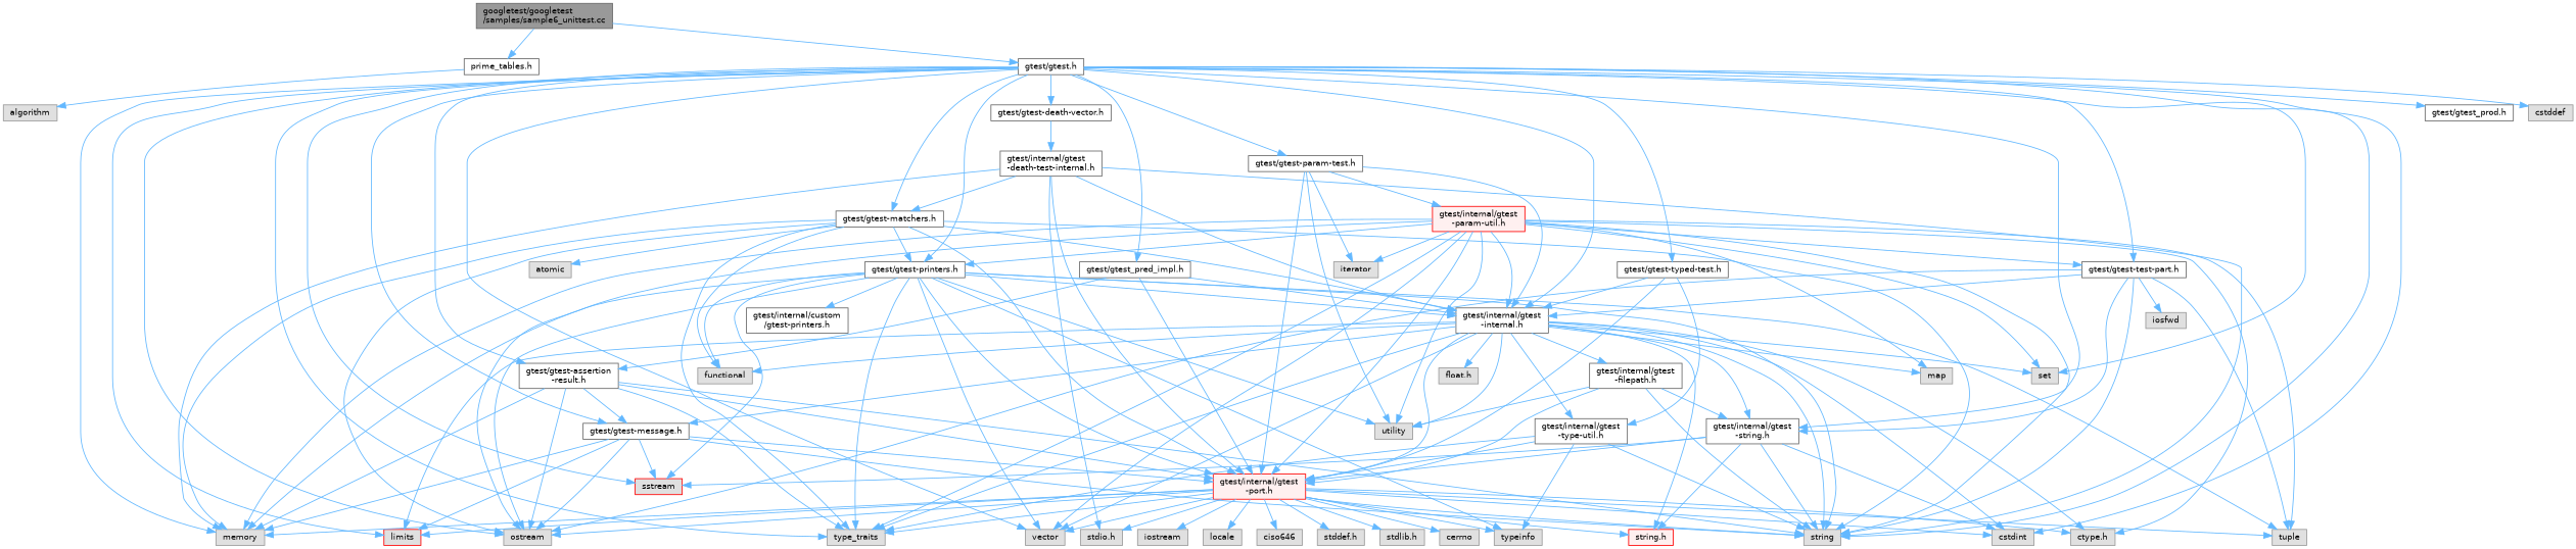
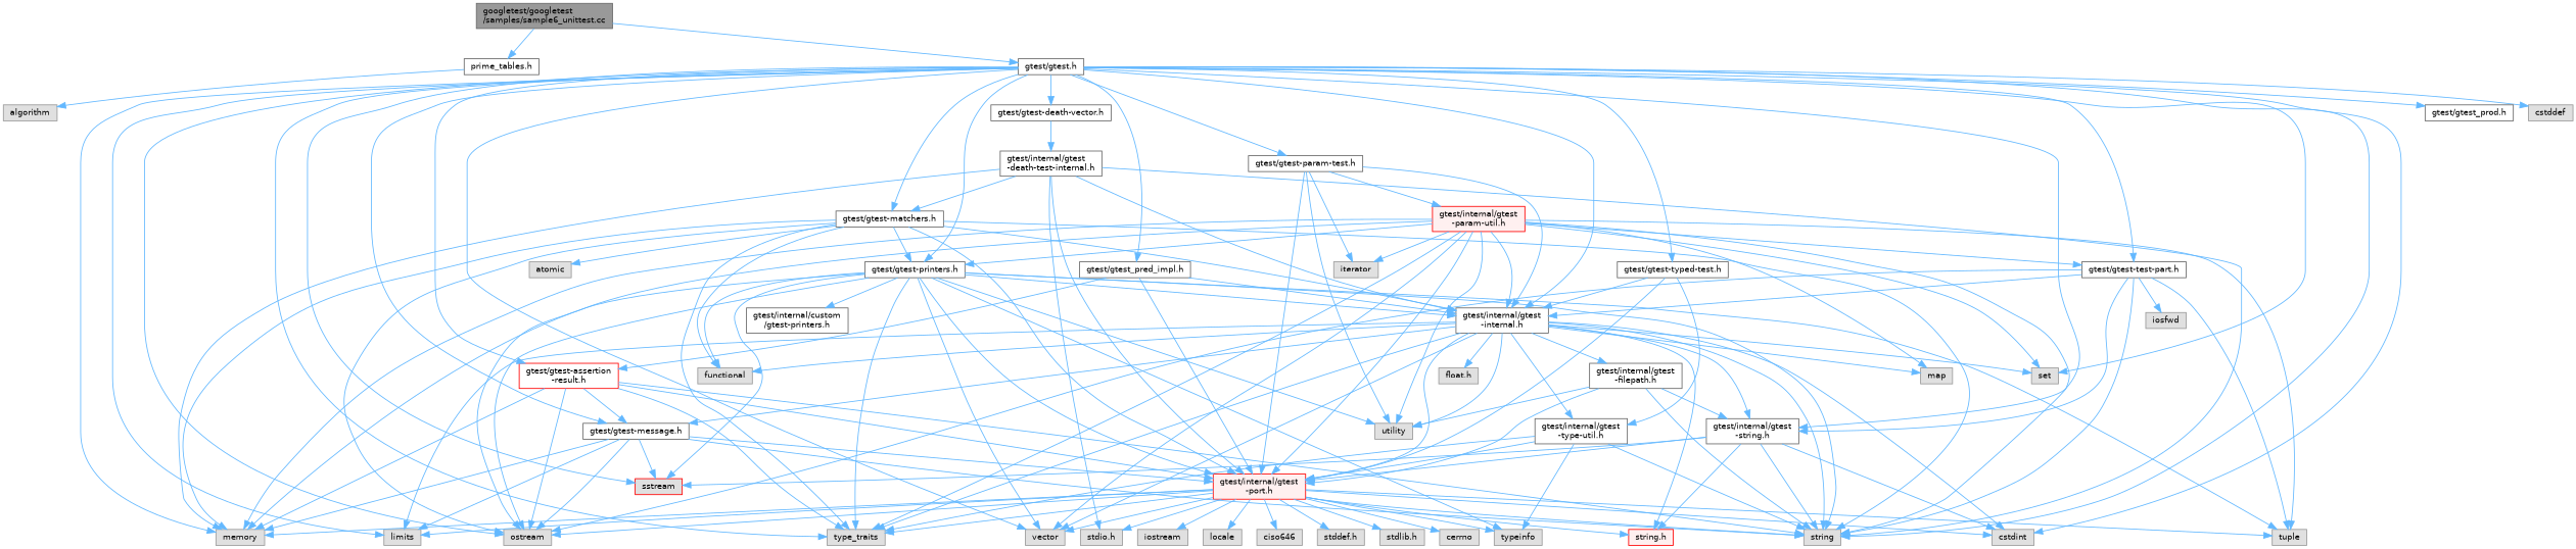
  digraph {
    node [color=grey60 fillcolor="#E0E0E0" fontname=Helvetica fontsize=10 shape=box style=filled]
    edge [color=steelblue1 fontname=Helvetica fontsize=10 labelfontname=Helvetica labelfontsize=10 style=solid]
    n1 [color=gray40 fillcolor=grey60 fontcolor=black height=0.2 label="googletest/googletest\l/samples/sample6_unittest.cc" width=0.4]
    n2 [color=grey40 fillcolor=white height=0.2 label="prime_tables.h" width=0.4]
    n3 [color=grey40 fillcolor=white height=0.2 label="gtest/gtest.h" width=0.4]
    n4 [height=0.2 label=algorithm width=0.4]
    n5 [height=0.2 label=cstddef width=0.4]
    n6 [height=0.2 label=cstdint width=0.4]
-   n7 [color=red height=0.2 label=limits width=0.4]
+   n7 [height=0.2 label=limits width=0.4]
    n8 [height=0.2 label=memory width=0.4]
    n9 [height=0.2 label=ostream width=0.4]
    n10 [height=0.2 label=set width=0.4]
    n11 [color=red height=0.2 label=sstream width=0.4]
    n12 [height=0.2 label=string width=0.4]
    n13 [height=0.2 label=type_traits width=0.4]
    n14 [height=0.2 label=vector width=0.4]
-   n15 [color=grey40 fillcolor=white height=0.2 label="gtest/gtest-assertion\l-result.h" width=0.4]
+   n15 [color=red fillcolor=white height=0.2 label="gtest/gtest-assertion\l-result.h" width=0.4]
    n16 [color=grey40 fillcolor=white height=0.2 label="gtest/gtest-message.h" width=0.4]
    n17 [color=grey40 fillcolor=white height=0.2 label="gtest/gtest-death-vector.h" width=0.4]
    n18 [color=grey40 fillcolor=white height=0.2 label="gtest/gtest-matchers.h" width=0.4]
    n19 [color=grey40 fillcolor=white height=0.2 label="gtest/gtest-printers.h" width=0.4]
    n20 [color=grey40 fillcolor=white height=0.2 label="gtest/internal/gtest\l-internal.h" width=0.4]
    n21 [color=grey40 fillcolor=white height=0.2 label="gtest/internal/gtest\l-string.h" width=0.4]
    n22 [color=grey40 fillcolor=white height=0.2 label="gtest/gtest-param-test.h" width=0.4]
    n23 [color=grey40 fillcolor=white height=0.2 label="gtest/gtest-test-part.h" width=0.4]
    n24 [color=grey40 fillcolor=white height=0.2 label="gtest/gtest-typed-test.h" width=0.4]
    n25 [color=grey40 fillcolor=white height=0.2 label="gtest/gtest_pred_impl.h" width=0.4]
    n26 [color=grey40 fillcolor=white height=0.2 label="gtest/gtest_prod.h" width=0.4]
    n27 [color=red fillcolor="#FFF0F0" height=0.2 label="gtest/internal/gtest\l-port.h" width=0.4]
    n28 [color=grey40 fillcolor=white height=0.2 label="gtest/internal/gtest\l-death-test-internal.h" width=0.4]
    n29 [height=0.2 label=atomic width=0.4]
    n30 [height=0.2 label=functional width=0.4]
    n31 [height=0.2 label=tuple width=0.4]
    n32 [height=0.2 label=typeinfo width=0.4]
    n33 [height=0.2 label=utility width=0.4]
    n34 [color=grey40 fillcolor=white height=0.2 label="gtest/internal/custom\l/gtest-printers.h" width=0.4]
-   n35 [height=0.2 label="ctype.h" width=0.4]
    n36 [color=red fillcolor="#FFF0F0" height=0.2 label="string.h" width=0.4]
    n37 [height=0.2 label="float.h" width=0.4]
    n38 [height=0.2 label=map width=0.4]
    n39 [color=grey40 fillcolor=white height=0.2 label="gtest/internal/gtest\l-filepath.h" width=0.4]
    n40 [color=grey40 fillcolor=white height=0.2 label="gtest/internal/gtest\l-type-util.h" width=0.4]
    n41 [height=0.2 label=iterator width=0.4]
    n42 [color=red fillcolor="#FFF0F0" height=0.2 label="gtest/internal/gtest\l-param-util.h" width=0.4]
    n43 [height=0.2 label=iosfwd width=0.4]
    n44 [height=0.2 label=ciso646 width=0.4]
    n45 [height=0.2 label="stddef.h" width=0.4]
    n46 [height=0.2 label="stdio.h" width=0.4]
    n47 [height=0.2 label="stdlib.h" width=0.4]
    n48 [height=0.2 label=cerrno width=0.4]
    n49 [height=0.2 label=iostream width=0.4]
    n50 [height=0.2 label=locale width=0.4]
    n1 -> n2
    n1 -> n3
    n2 -> n4
    n3 -> n5
    n3 -> n6
    n3 -> n7
    n3 -> n8
    n3 -> n9
    n3 -> n10
    n3 -> n11
    n3 -> n12
    n3 -> n13
    n3 -> n14
    n3 -> n15
    n3 -> n16
    n3 -> n17
    n3 -> n18
    n3 -> n19
    n3 -> n20
    n3 -> n21
    n3 -> n22
    n3 -> n23
    n3 -> n24
    n3 -> n25
    n3 -> n26
    n15 -> n8
    n15 -> n9
    n15 -> n12
    n15 -> n13
    n15 -> n16
    n15 -> n27
    n16 -> n7
    n16 -> n8
    n16 -> n9
    n16 -> n11
    n16 -> n12
    n16 -> n27
    n17 -> n28
    n18 -> n8
    n18 -> n9
    n18 -> n12
    n18 -> n13
    n18 -> n19
    n18 -> n20
    n18 -> n27
    n18 -> n29
    n18 -> n30
    n19 -> n8
    n19 -> n9
    n19 -> n11
    n19 -> n12
    n19 -> n13
    n19 -> n14
    n19 -> n20
    n19 -> n27
    n19 -> n30
    n19 -> n31
    n19 -> n32
    n19 -> n33
    n19 -> n34
    n20 -> n6
    n20 -> n7
    n20 -> n10
    n20 -> n12
    n20 -> n13
    n20 -> n14
    n20 -> n16
    n20 -> n21
    n20 -> n27
    n20 -> n30
    n20 -> n33
-   n20 -> n35
    n20 -> n36
    n20 -> n37
    n20 -> n38
    n20 -> n39
    n20 -> n40
    n21 -> n6
    n21 -> n11
    n21 -> n12
    n21 -> n27
    n21 -> n36
    n22 -> n20
    n22 -> n27
    n22 -> n33
    n22 -> n41
    n22 -> n42
    n23 -> n9
    n23 -> n12
    n23 -> n20
    n23 -> n21
    n23 -> n31
    n23 -> n43
    n24 -> n20
    n24 -> n27
    n24 -> n40
    n25 -> n15
    n25 -> n20
    n25 -> n27
    n27 -> n6
    n27 -> n7
    n27 -> n8
    n27 -> n9
    n27 -> n12
    n27 -> n13
    n27 -> n14
    n27 -> n31
    n27 -> n32
-   n27 -> n35
    n27 -> n36
    n27 -> n44
    n27 -> n45
    n27 -> n46
    n27 -> n47
    n27 -> n48
    n27 -> n49
    n27 -> n50
    n28 -> n8
    n28 -> n12
    n28 -> n18
    n28 -> n20
    n28 -> n27
    n28 -> n46
    n39 -> n12
    n39 -> n21
    n39 -> n27
    n39 -> n33
    n40 -> n12
    n40 -> n13
    n40 -> n27
    n40 -> n32
    n42 -> n8
    n42 -> n9
    n42 -> n10
    n42 -> n12
    n42 -> n13
    n42 -> n14
    n42 -> n19
    n42 -> n20
    n42 -> n23
    n42 -> n27
    n42 -> n31
    n42 -> n33
-   n42 -> n35
    n42 -> n38
    n42 -> n41
  }
